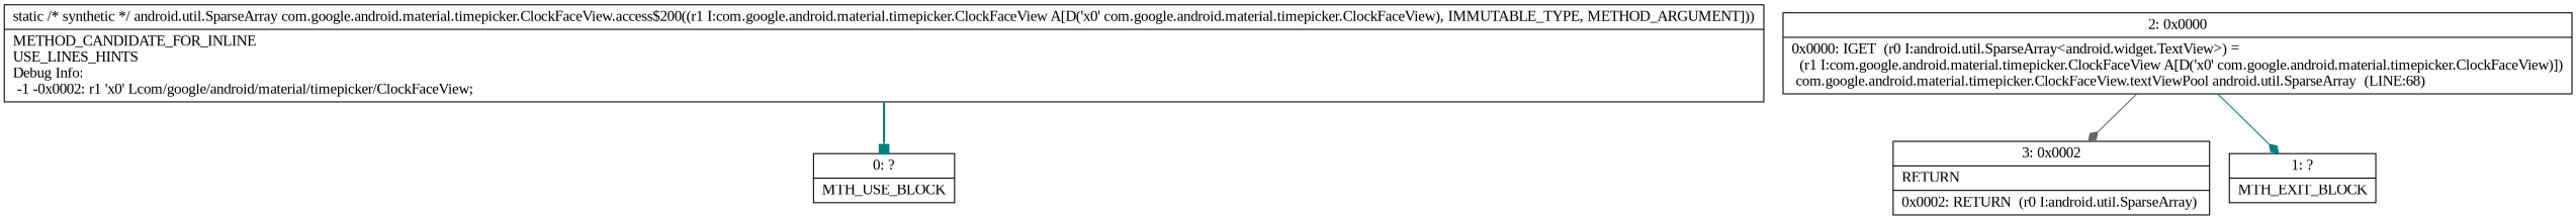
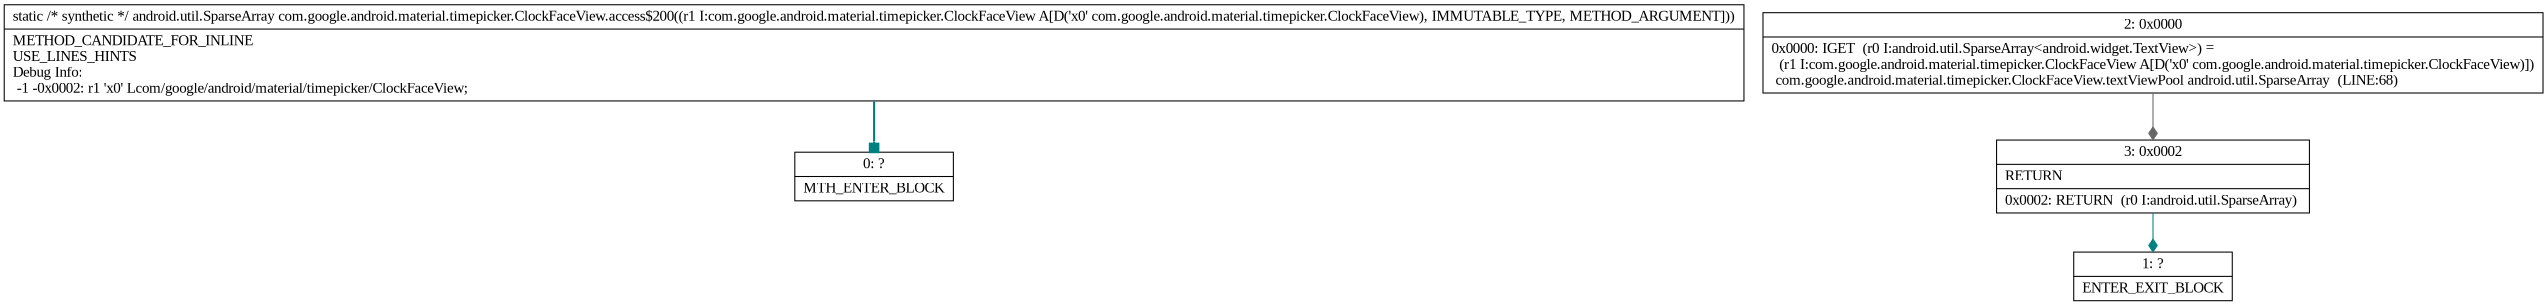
  digraph {
    fontname="Liberation Serif"
    node [fontname="Liberation Serif" shape=record]
    edge [arrowhead=diamond color=teal fontname="Liberation Serif" style=solid]
-   n1 [label="{0\:\ ?|MTH_USE_BLOCK\l}"]
+   n1 [label="{0\:\ ?|MTH_ENTER_BLOCK\l}"]
    n2 [label="{2\:\ 0x0000|0x0000: IGET  (r0 I:android.util.SparseArray\<android.widget.TextView\>) = \l  (r1 I:com.google.android.material.timepicker.ClockFaceView A[D('x0' com.google.android.material.timepicker.ClockFaceView)])\l com.google.android.material.timepicker.ClockFaceView.textViewPool android.util.SparseArray  (LINE:68)\l}"]
    n3 [label="{3\:\ 0x0002|RETURN\l|0x0002: RETURN  (r0 I:android.util.SparseArray) \l}"]
-   n4 [label="{1\:\ ?|MTH_EXIT_BLOCK\l}"]
+   n4 [label="{1\:\ ?|ENTER_EXIT_BLOCK\l}"]
    n5 [label="{static \/* synthetic *\/ android.util.SparseArray com.google.android.material.timepicker.ClockFaceView.access$200((r1 I:com.google.android.material.timepicker.ClockFaceView A[D('x0' com.google.android.material.timepicker.ClockFaceView), IMMUTABLE_TYPE, METHOD_ARGUMENT]))  | METHOD_CANDIDATE_FOR_INLINE\lUSE_LINES_HINTS\lDebug Info:\l  \-1 \-0x0002: r1 'x0' Lcom\/google\/android\/material\/timepicker\/ClockFaceView;\l}"]
    n2 -> n3 [color=gray40]
-   n2 -> n4
+   n3 -> n4
    n5 -> n1 [arrowhead=box style=bold]
  }
